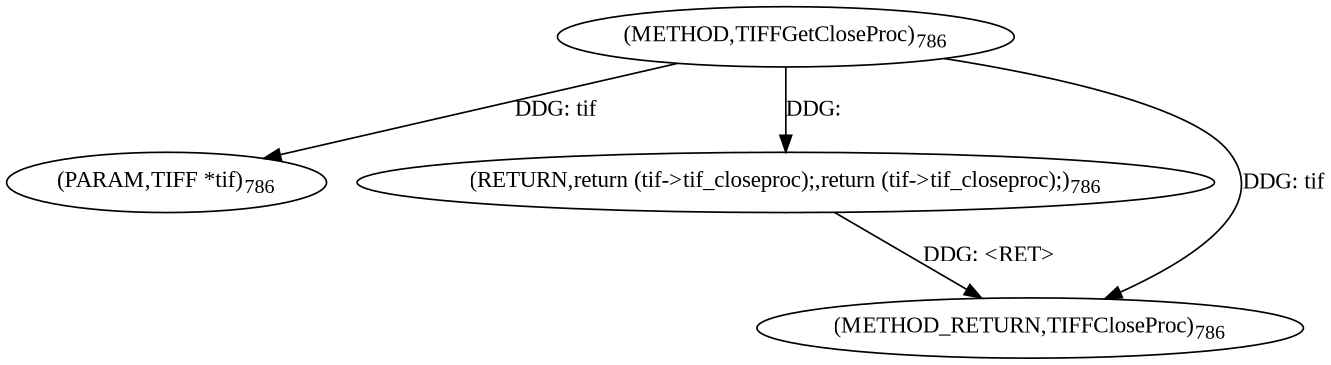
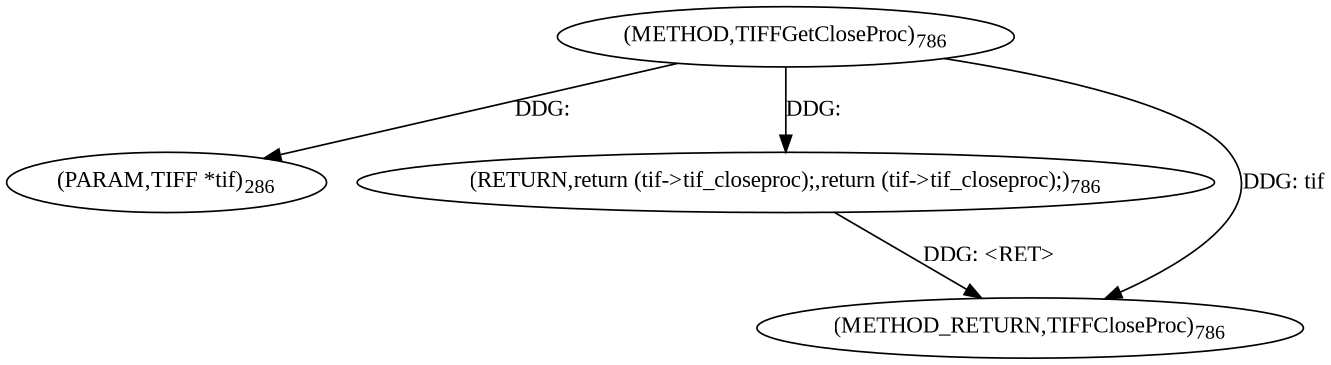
  digraph {
    fontname="Liberation Serif"
    node [fontname="Liberation Serif"]
    edge [fontname="Liberation Serif"]
    n1 [label=<(METHOD,TIFFGetCloseProc)<SUB>786</SUB>>]
-   n2 [label=<(PARAM,TIFF *tif)<SUB>786</SUB>>]
+   n2 [label=<(PARAM,TIFF *tif)<SUB>286</SUB>>]
    n3 [label=<(RETURN,return (tif-&gt;tif_closeproc);,return (tif-&gt;tif_closeproc);)<SUB>786</SUB>>]
    n4 [label=<(METHOD_RETURN,TIFFCloseProc)<SUB>786</SUB>>]
-   n1 -> n2 [label="DDG: tif"]
+   n1 -> n2 [label="DDG: "]
    n1 -> n3 [label="DDG: "]
    n1 -> n4 [label="DDG: tif"]
    n3 -> n4 [label="DDG: &lt;RET&gt;"]
  }
